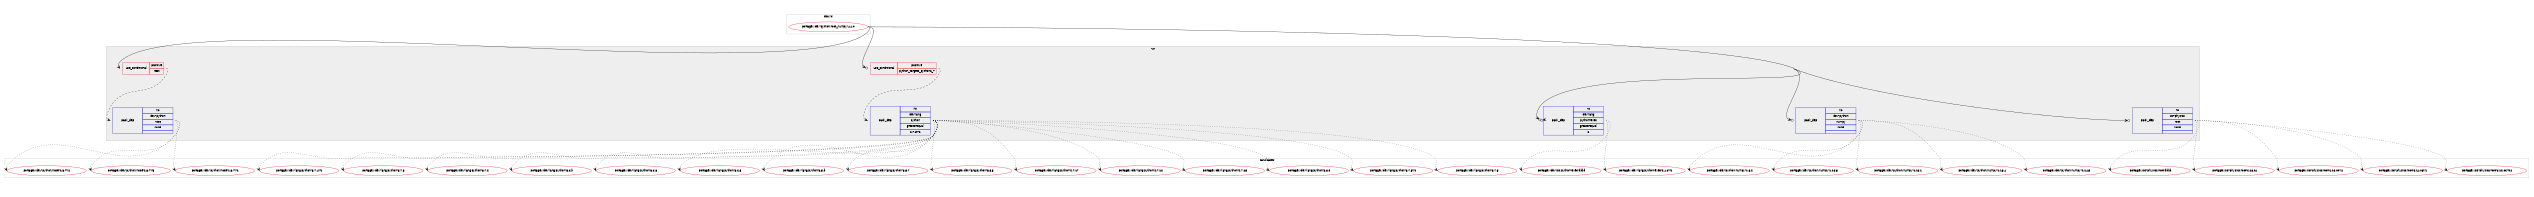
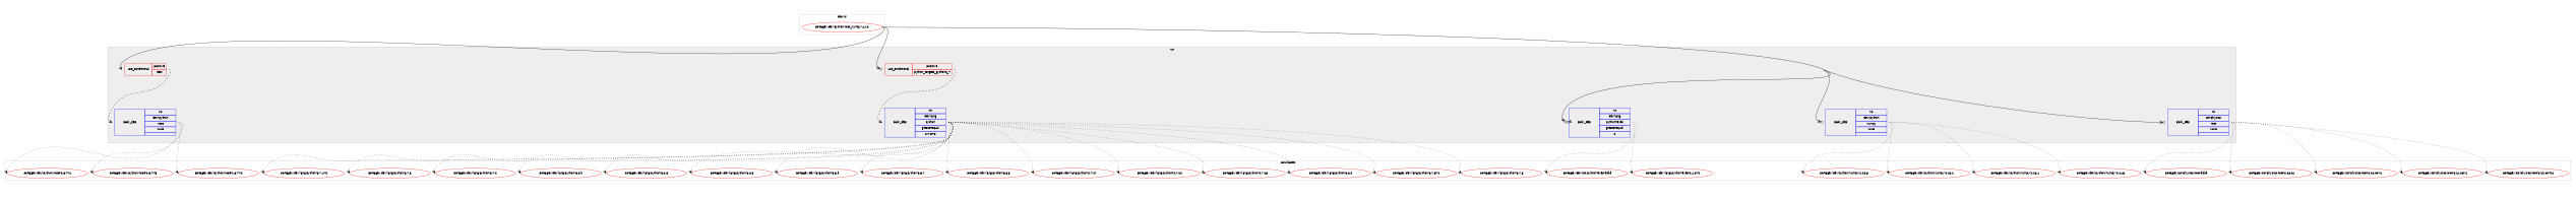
  digraph {
    compound=true
    concentrate=true
    fontname=Helvetica
    fontsize=10
    newrank=true
    rankdir=TB
    ranksep=1.5
    node [color=red fontname=Helvetica fontsize=10]
    edge [arrowhead=vee headport=w style=dotted tailport=e weight=100]
    n1 [label="portage://dev-python/root_numpy-4.4.0" width=4]
    n2 [color=blue label=<<TABLE BORDER="0" CELLBORDER="1" CELLSPACING="0" CELLPADDING="4" WIDTH="220"><TR><TD ROWSPAN="6" CELLPADDING="30">pack_dep</TD></TR><TR><TD WIDTH="110">no</TD></TR><TR><TD>dev-python</TD></TR><TR><TD>nose</TD></TR><TR><TD>none</TD></TR><TR><TD></TD></TR></TABLE>> shape=none]
    n3 [label=<<TABLE BORDER="0" CELLBORDER="1" CELLSPACING="0" CELLPADDING="4"><TR><TD ROWSPAN="3" CELLPADDING="10">use_conditional</TD></TR><TR><TD>positive</TD></TR><TR><TD>test</TD></TR></TABLE>> shape=none]
    n4 [color=blue label=<<TABLE BORDER="0" CELLBORDER="1" CELLSPACING="0" CELLPADDING="4" WIDTH="220"><TR><TD ROWSPAN="6" CELLPADDING="30">pack_dep</TD></TR><TR><TD WIDTH="110">no</TD></TR><TR><TD>dev-lang</TD></TR><TR><TD>python</TD></TR><TR><TD>greaterequal</TD></TR><TR><TD>2.7.5-r2</TD></TR></TABLE>> shape=none]
    n5 [label=<<TABLE BORDER="0" CELLBORDER="1" CELLSPACING="0" CELLPADDING="4"><TR><TD ROWSPAN="3" CELLPADDING="10">use_conditional</TD></TR><TR><TD>positive</TD></TR><TR><TD>python_targets_python2_7</TD></TR></TABLE>> shape=none]
    n6 [color=blue label=<<TABLE BORDER="0" CELLBORDER="1" CELLSPACING="0" CELLPADDING="4" WIDTH="220"><TR><TD ROWSPAN="6" CELLPADDING="30">pack_dep</TD></TR><TR><TD WIDTH="110">no</TD></TR><TR><TD>dev-lang</TD></TR><TR><TD>python-exec</TD></TR><TR><TD>greaterequal</TD></TR><TR><TD>2</TD></TR></TABLE>> shape=none]
    n7 [color=blue label=<<TABLE BORDER="0" CELLBORDER="1" CELLSPACING="0" CELLPADDING="4" WIDTH="220"><TR><TD ROWSPAN="6" CELLPADDING="30">pack_dep</TD></TR><TR><TD WIDTH="110">no</TD></TR><TR><TD>dev-python</TD></TR><TR><TD>numpy</TD></TR><TR><TD>none</TD></TR><TR><TD></TD></TR></TABLE>> shape=none]
    n8 [color=blue label=<<TABLE BORDER="0" CELLBORDER="1" CELLSPACING="0" CELLPADDING="4" WIDTH="220"><TR><TD ROWSPAN="6" CELLPADDING="30">pack_dep</TD></TR><TR><TD WIDTH="110">no</TD></TR><TR><TD>sci-physics</TD></TR><TR><TD>root</TD></TR><TR><TD>none</TD></TR><TR><TD></TD></TR></TABLE>> shape=none]
    n9 [label="portage://dev-python/nose-1.3.7-r1" width=4]
    n10 [label="portage://dev-python/nose-1.3.7-r3" width=4]
    n11 [label="portage://dev-python/nose-1.3.7-r4" width=4]
    n12 [label="portage://dev-lang/python-2.7.15" width=4]
    n13 [label="portage://dev-lang/python-2.7.16" width=4]
    n14 [label="portage://dev-lang/python-2.7.17" width=4]
    n15 [label="portage://dev-lang/python-3.5.5" width=4]
    n16 [label="portage://dev-lang/python-3.5.7" width=4]
    n17 [label="portage://dev-lang/python-3.5.9" width=4]
    n18 [label="portage://dev-lang/python-3.6.5" width=4]
    n19 [label="portage://dev-lang/python-3.6.8" width=4]
    n20 [label="portage://dev-lang/python-3.6.9" width=4]
    n21 [label="portage://dev-lang/python-3.7.2" width=4]
    n22 [label="portage://dev-lang/python-3.7.3" width=4]
    n23 [label="portage://dev-lang/python-3.7.4-r1" width=4]
    n24 [label="portage://dev-lang/python-3.7.5" width=4]
    n25 [label="portage://dev-lang/python-3.7.5-r1" width=4]
    n26 [label="portage://dev-lang/python-3.8.0" width=4]
    n27 [label="portage://dev-lang/python-exec-2.4.6-r1" width=4]
    n28 [label="portage://dev-sci/python-exec-9999" width=4]
    n29 [label="portage://dev-python/numpy-1.14.5" width=4]
    n30 [label="portage://dev-python/numpy-1.15.4" width=4]
    n31 [label="portage://dev-python/numpy-1.16.1" width=4]
    n32 [label="portage://dev-python/numpy-1.16.5" width=4]
-   n33 [label="portage://dev-python/numpy-1.8.2" width=4]
    n34 [label="portage://sci-physics/root-6.12.06-r11" width=4]
    n35 [label="portage://sci-physics/root-6.14.08-r4" width=4]
    n36 [label="portage://sci-physics/root-6.16.00-r4" width=4]
    n37 [label="portage://sci-physics/root-6.18.04" width=4]
    n38 [label="portage://sci-physics/root-9999" width=4]
    subgraph cluster_1 {
      color=gray
      label=<<i>ebuild</i>>
      rank=same
      n1
    }
    subgraph cluster_2 {
      color=gray
      label=<<i>dependencies</i>>
      subgraph cluster_3 {
        color=gray
        fillcolor="#eeeeee"
        label=<<i>compile</i>>
        style=filled
        subgraph sub_4 {
          color=gray
          fillcolor="#eeeeee"
          label=<<i>compile</i>>
          style=filled
          n3
          subgraph sub_5 {
            color=gray
            fillcolor="#eeeeee"
            label=<<i>compile</i>>
            style=filled
            n2
          }
        }
      }
      subgraph cluster_6 {
        color=gray
        fillcolor="#eeeeee"
        label=<<i>compile and run</i>>
        style=filled
        subgraph sub_7 {
          color=gray
          fillcolor="#eeeeee"
          label=<<i>compile and run</i>>
          style=filled
          n5
          subgraph sub_8 {
            color=gray
            fillcolor="#eeeeee"
            label=<<i>compile and run</i>>
            style=filled
            n4
          }
        }
        subgraph sub_9 {
          color=gray
          fillcolor="#eeeeee"
          label=<<i>compile and run</i>>
          style=filled
          n6
        }
        subgraph sub_10 {
          color=gray
          fillcolor="#eeeeee"
          label=<<i>compile and run</i>>
          style=filled
          n7
        }
        subgraph sub_11 {
          color=gray
          fillcolor="#eeeeee"
          label=<<i>compile and run</i>>
          style=filled
          n8
        }
      }
      subgraph cluster_12 {
        color=gray
        fillcolor="#eeeeee"
        label=<<i>run</i>>
        style=filled
      }
    }
    subgraph cluster_13 {
      color=gray
      label=<<i>candidates</i>>
      rank=same
      subgraph sub_14 {
        color=black
        label=<<i>candidates</i>>
        nodesep=1
        rank=same
        n9
        n10
        n11
      }
      subgraph sub_15 {
        color=black
        label=<<i>candidates</i>>
        nodesep=1
        rank=same
        n12
        n13
        n14
        n15
        n16
        n17
        n18
        n19
        n20
        n21
        n22
        n23
        n24
        n25
        n26
      }
      subgraph sub_16 {
        color=black
        label=<<i>candidates</i>>
        nodesep=1
        rank=same
        n27
        n28
      }
      subgraph sub_17 {
        color=black
        label=<<i>candidates</i>>
        nodesep=1
        rank=same
        n29
        n30
        n31
        n32
-       n33
      }
      subgraph sub_18 {
        color=black
        label=<<i>candidates</i>>
        nodesep=1
        rank=same
        n34
        n35
        n36
        n37
        n38
      }
    }
    n1 -> n3 [style=solid weight=20]
    n1 -> n5 [arrowhead=odotvee style=solid weight=20]
    n1 -> n6 [arrowhead=odotvee style=solid weight=20]
    n1 -> n7 [arrowhead=odotvee style=solid weight=20]
    n1 -> n8 [arrowhead=odotvee style=solid weight=20]
    n2 -> n9
    n2 -> n10
    n2 -> n11
    n3 -> n2 [style=dashed weight=20]
    n4 -> n12
    n4 -> n13
    n4 -> n14
    n4 -> n15
    n4 -> n16
    n4 -> n17
    n4 -> n18
    n4 -> n19
    n4 -> n20
    n4 -> n21
    n4 -> n22
    n4 -> n23
    n4 -> n24
    n4 -> n25
    n4 -> n26
    n5 -> n4 [style=dashed weight=20]
    n6 -> n27
    n6 -> n28
    n7 -> n29
    n7 -> n30
    n7 -> n31
    n7 -> n32
-   n7 -> n33
    n8 -> n34
    n8 -> n35
    n8 -> n36
    n8 -> n37
    n8 -> n38
  }
